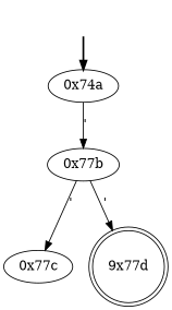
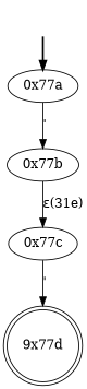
  digraph {
    fake [style=invisible]
-   "0x77a" [root=true label="0x74a"]
+   "0x77a" [root=true]
    "0x77b"
    "0x77c"
    n5 [label="9x77d" shape=doublecircle]
    fake -> "0x77a" [style=bold]
    "0x77a" -> "0x77b" [label="'"]
-   "0x77b" -> "0x77c" [label="'"]
-   "0x77b" -> n5 [label="'"]
+   "0x77b" -> "0x77c" [label="ε(31e)"]
+   "0x77c" -> n5 [label="'"]
  }
